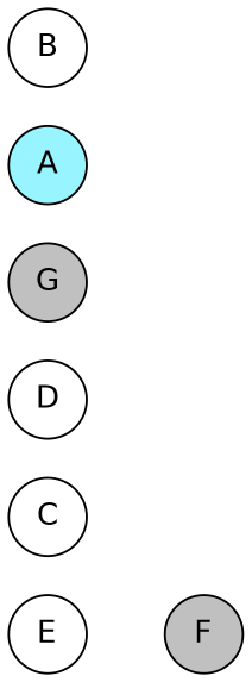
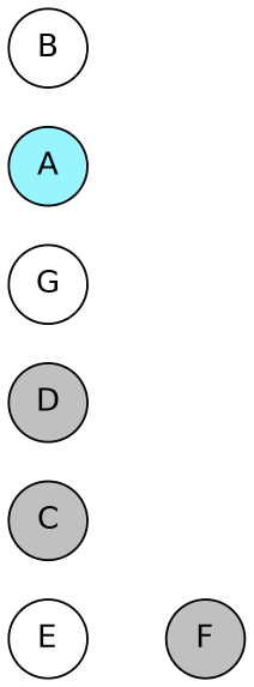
  graph {
    mindist=.1
    rankdir=LR
    node [fillcolor=white fontname=Helvetica margin=0 shape=circle style=filled]
    edge [style=invis]
    E
    F [fillcolor=gray]
-   C
-   D
-   G [fillcolor=gray]
+   C [fillcolor=gray]
+   D [fillcolor=gray]
+   G
    A [fillcolor=cadetblue1]
    B
    subgraph sub_1 {
      E
      F
    }
    E -- F
    F -- F
  }
